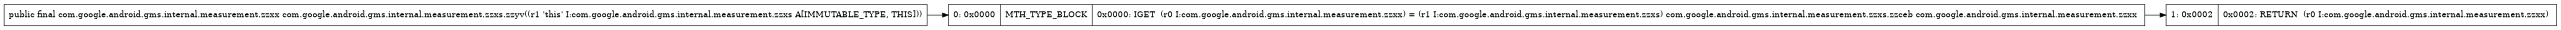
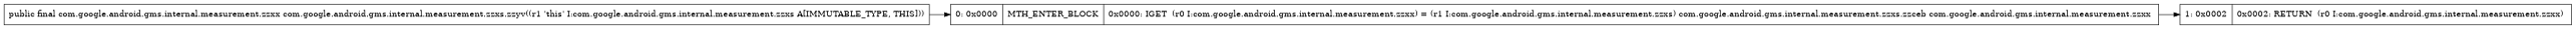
  digraph {
    rankdir=LR
    node [shape=record]
-   n1 [label="{0\:\ 0x0000|MTH_TYPE_BLOCK\l|0x0000: IGET  (r0 I:com.google.android.gms.internal.measurement.zzxx) = (r1 I:com.google.android.gms.internal.measurement.zzxs) com.google.android.gms.internal.measurement.zzxs.zzceb com.google.android.gms.internal.measurement.zzxx \l}"]
+   n1 [label="{0\:\ 0x0000|MTH_ENTER_BLOCK\l|0x0000: IGET  (r0 I:com.google.android.gms.internal.measurement.zzxx) = (r1 I:com.google.android.gms.internal.measurement.zzxs) com.google.android.gms.internal.measurement.zzxs.zzceb com.google.android.gms.internal.measurement.zzxx \l}"]
    n2 [label="{1\:\ 0x0002|0x0002: RETURN  (r0 I:com.google.android.gms.internal.measurement.zzxx) \l}"]
    n3 [label="{public final com.google.android.gms.internal.measurement.zzxx com.google.android.gms.internal.measurement.zzxs.zzyv((r1 'this' I:com.google.android.gms.internal.measurement.zzxs A[IMMUTABLE_TYPE, THIS])) }"]
    n1 -> n2
    n3 -> n1
  }
